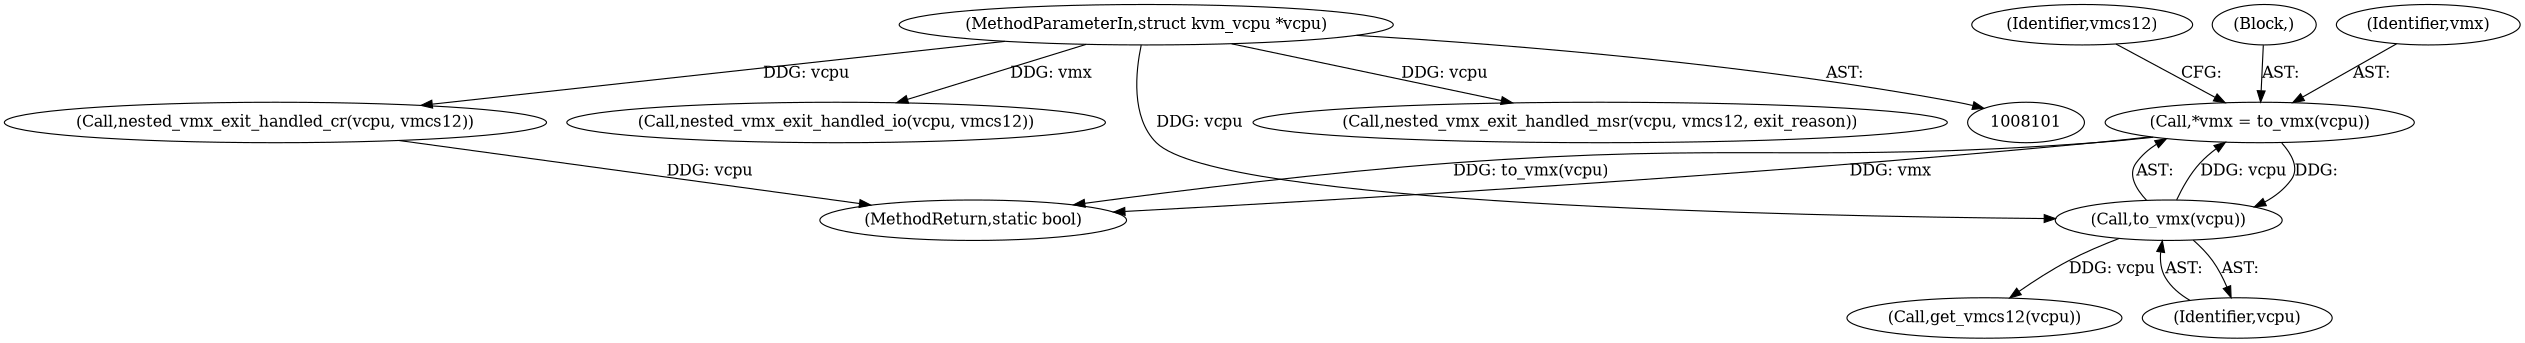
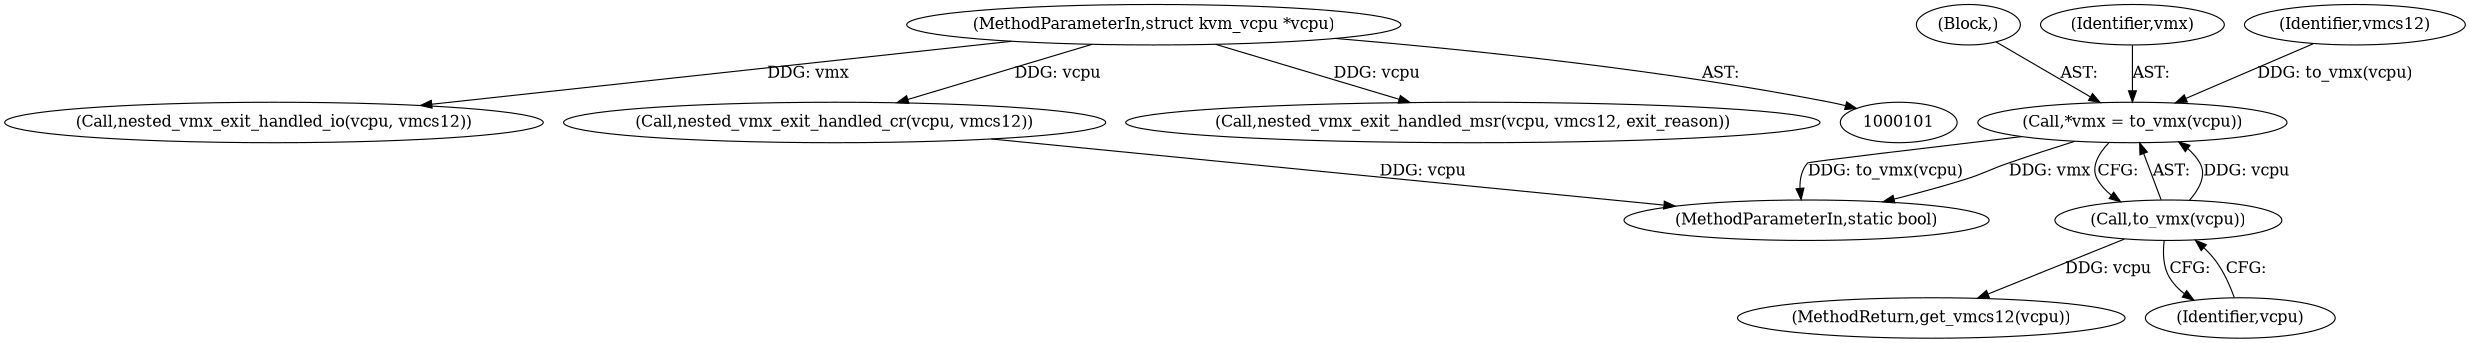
  digraph {
    n1 [label="(Call,*vmx = to_vmx(vcpu))"]
    n2 [label="(Call,to_vmx(vcpu))"]
-   n3 [label="(MethodReturn,static bool)"]
-   n4 [label="(Call,get_vmcs12(vcpu))"]
+   n3 [label="(MethodParameterIn,static bool)"]
+   n4 [label="(MethodReturn,get_vmcs12(vcpu))"]
    n5 [label="(Identifier,vcpu)"]
    n6 [label="(Block,)"]
    n7 [label="(MethodParameterIn,struct kvm_vcpu *vcpu)"]
    n8 [label="(Call,nested_vmx_exit_handled_io(vcpu, vmcs12))"]
    n9 [label="(Call,nested_vmx_exit_handled_cr(vcpu, vmcs12))"]
    n10 [label="(Call,nested_vmx_exit_handled_msr(vcpu, vmcs12, exit_reason))"]
-   1000101 [label=1008101]
+   1000101
    n12 [label="(Identifier,vmx)"]
    n13 [label="(Identifier,vmcs12)"]
-   n1 -> n2 [label="DDG: "]
+   n1 -> n2 [label="CFG: "]
    n1 -> n3 [label="DDG: to_vmx(vcpu)"]
    n1 -> n3 [label="DDG: vmx"]
    n2 -> n1 [label="AST: "]
    n2 -> n1 [label="DDG: vcpu"]
    n2 -> n4 [label="DDG: vcpu"]
-   n2 -> n5 [label="AST: "]
-   n5 -> n2 [label="AST: "]
+   n2 -> n5 [label="CFG: "]
+   n5 -> n2 [label="CFG: "]
    n6 -> n1 [label="AST: "]
-   n7 -> n2 [label="DDG: vcpu"]
    n7 -> n8 [label="DDG: vmx"]
    n7 -> n9 [label="DDG: vcpu"]
    n7 -> n10 [label="DDG: vcpu"]
    n7 -> 1000101 [label="AST: "]
    n9 -> n3 [label="DDG: vcpu"]
    n12 -> n1 [label="AST: "]
-   n13 -> n1 [label="CFG: "]
+   n13 -> n1 [label="DDG: to_vmx(vcpu)"]
  }
